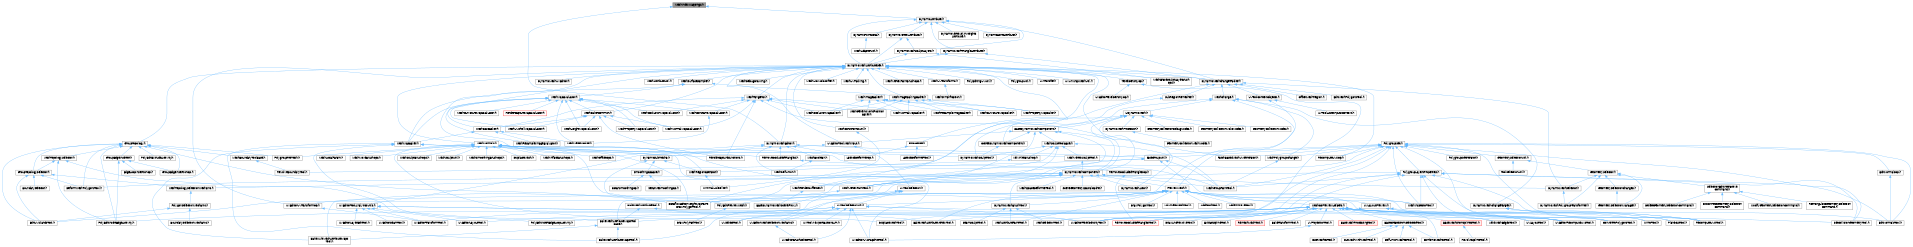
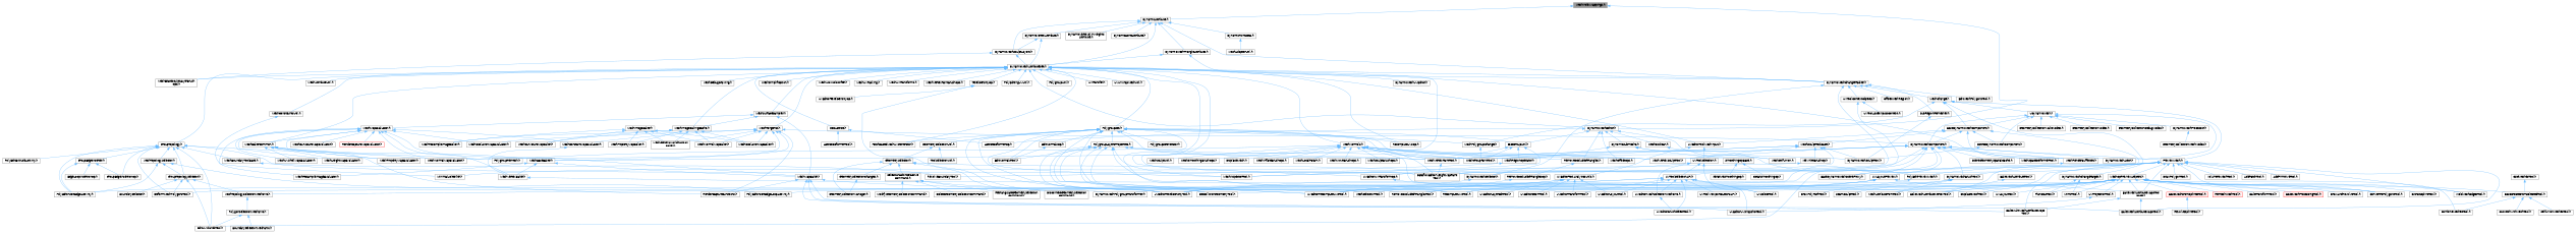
  digraph {
    node [color=grey40 fillcolor=white fontname=Helvetica fontsize=10 shape=box style=filled]
    edge [color=steelblue1 dir=back fontname=Helvetica fontsize=10 labelfontname=Helvetica labelfontsize=10 style=solid]
    n1 [color=gray40 fillcolor=grey60 fontcolor=black height=0.2 label="MeshIndexMappings.h" width=0.4]
    n2 [height=0.2 label="DynamicAttribute.h" width=0.4]
    n3 [height=0.2 label="DynamicMeshEditor.h" width=0.4]
    n4 [height=0.2 label="DynamicBoneAttribute.h" width=0.4]
    n5 [height=0.2 label="DynamicMeshAttributeSet.h" width=0.4]
    n6 [height=0.2 label="DynamicMeshChangeTracker.h" width=0.4]
    n7 [height=0.2 label="DynamicMeshSculptLayers.h" width=0.4]
    n8 [height=0.2 label="DynamicMeshTriangleAttribute.h" width=0.4]
    n9 [height=0.2 label="DynamicPointSet3.h" width=0.4]
    n10 [height=0.2 label="DynamicVertexAttribute.h" width=0.4]
    n11 [height=0.2 label="DynamicVertexSkinWeights\lAttribute.h" width=0.4]
    n12 [height=0.2 label="DynamicSubmesh3.h" width=0.4]
    n13 [height=0.2 label="FaceGroupUtil.h" width=0.4]
    n14 [height=0.2 label="LatticeDeformerOp.h" width=0.4]
    n15 [height=0.2 label="MeshBoolean.h" width=0.4]
    n16 [height=0.2 label="MeshSelfUnion.h" width=0.4]
    n17 [height=0.2 label="MeshOffsetOps.h" width=0.4]
    n18 [height=0.2 label="RemoveOccludedTriangles.h" width=0.4]
-   n19 [height=0.2 label="DataflowEditorWeightMapPaint\lDrawPolygonTool.h" width=0.4]
+   n19 [height=0.2 label="DataflowEditorWeightMapPaint\lTool.h" width=0.4]
    n20 [height=0.2 label="MeshRenderBufferSet.h" width=0.4]
    n21 [height=0.2 label="UVEditorToolMeshInput.h" width=0.4]
    n22 [height=0.2 label="UVEditorUVTransformOp.h" width=0.4]
    n23 [height=0.2 label="DynamicMeshUVEditor.h" width=0.4]
    n24 [height=0.2 label="FFDLattice.h" width=0.4]
    n25 [height=0.2 label="GroupTopology.h" width=0.4]
    n26 [height=0.2 label="MeshAttributeUtil.h" width=0.4]
    n27 [height=0.2 label="MeshBakerCommon.h" width=0.4]
    n28 [height=0.2 label="MeshBaseBaker.h" width=0.4]
    n29 [height=0.2 label="MeshConstraintsUtil.h" width=0.4]
    n30 [height=0.2 label="MeshDebugDrawing.h" width=0.4]
    n31 [height=0.2 label="MeshEraseSculptLayerBrush\lOps.h" width=0.4]
    n32 [height=0.2 label="MeshImageBakingCache.h" width=0.4]
    n33 [height=0.2 label="MeshNormals.h" width=0.4]
    n34 [height=0.2 label="MeshSimplification.h" width=0.4]
    n35 [height=0.2 label="MeshSurfaceSampler.h" width=0.4]
    n36 [height=0.2 label="MeshTangents.h" width=0.4]
    n37 [height=0.2 label="MeshUDIMClassifier.h" width=0.4]
    n38 [height=0.2 label="MeshUVPacking.h" width=0.4]
    n39 [height=0.2 label="MeshUVTransforms.h" width=0.4]
    n40 [height=0.2 label="MeshVertexPaintBrushOps.h" width=0.4]
    n41 [height=0.2 label="PatchBasedMeshUVGenerator.h" width=0.4]
    n42 [height=0.2 label="PolyEditingUVUtil.h" width=0.4]
    n43 [height=0.2 label="PolygroupSet.h" width=0.4]
    n44 [height=0.2 label="RecomputeUVsOp.h" width=0.4]
    n45 [height=0.2 label="PolygroupUtil.h" width=0.4]
    n46 [height=0.2 label="TexelDensityOp.h" width=0.4]
    n47 [height=0.2 label="UVTransfer.h" width=0.4]
    n48 [height=0.2 label="UVUnwrapMeshUtil.h" width=0.4]
    n49 [height=0.2 label="DynamicMeshSelector.h" width=0.4]
    n50 [height=0.2 label="EditMeshPolygonsTool.h" width=0.4]
    n51 [height=0.2 label="MeshChange.h" width=0.4]
    n52 [height=0.2 label="OffsetMeshRegion.h" width=0.4]
    n53 [height=0.2 label="SubRegionRemesher.h" width=0.4]
    n54 [height=0.2 label="UVToolContextObjects.h" width=0.4]
    n55 [height=0.2 label="MeshAdapterUtil.h" width=0.4]
    n56 [height=0.2 label="BaseDynamicMeshSceneProxy.h" width=0.4]
    n57 [height=0.2 label="UVEditorToolAnalyticsUtils.h" width=0.4]
    n58 [height=0.2 label="UVToolSelection.h" width=0.4]
    n59 [height=0.2 label="UVEditorTransformTool.h" width=0.4]
    n60 [height=0.2 label="LatticeDeformerTool.h" width=0.4]
    n61 [height=0.2 label="DeformMeshPolygonsTool.h" width=0.4]
    n62 [height=0.2 label="EditUVIslandsTool.h" width=0.4]
    n63 [height=0.2 label="PolyEditInsertEdgeActivity.h" width=0.4]
    n64 [height=0.2 label="GroupEdgeInserter.h" width=0.4]
    n65 [height=0.2 label="GroupEdgeInsertionOp.h" width=0.4]
    n66 [height=0.2 label="GroupTopologySelector.h" width=0.4]
    n67 [height=0.2 label="MeshBoundaryToolBase.h" width=0.4]
    n68 [height=0.2 label="MeshTopologySelector.h" width=0.4]
    n69 [height=0.2 label="PolyEditExtrudeActivity.h" width=0.4]
    n70 [height=0.2 label="PolygroupRemesh.h" width=0.4]
    n71 [height=0.2 label="RenderCaptureFunctions.h" width=0.4]
    n72 [height=0.2 label="MeshHeightMapEvaluator.h" width=0.4]
    n73 [height=0.2 label="MeshNormalMapEvaluator.h" width=0.4]
    n74 [height=0.2 label="MeshPropertyMapEvaluator.h" width=0.4]
    n75 [height=0.2 label="MeshUVShellMapEvaluator.h" width=0.4]
    n76 [height=0.2 label="MeshMapBaker.h" width=0.4]
    n77 [height=0.2 label="MeshResampleImageEvaluator.h" width=0.4]
    n78 [height=0.2 label="MeshVertexBaker.h" width=0.4]
    n79 [height=0.2 label="MinimalHoleFiller.h" width=0.4]
    n80 [height=0.2 label="MeshCurvatureMapBaker.h" width=0.4]
    n81 [height=0.2 label="MeshGenericWorldPosition\lBaker.h" width=0.4]
    n82 [height=0.2 label="MeshNormalMapBaker.h" width=0.4]
    n83 [height=0.2 label="MeshOcclusionMapBaker.h" width=0.4]
    n84 [height=0.2 label="MeshPropertyMapBaker.h" width=0.4]
    n85 [height=0.2 label="MeshResampleImageBaker.h" width=0.4]
    n86 [height=0.2 label="MeshGroupPaintTool.h" width=0.4]
    n87 [height=0.2 label="MeshVertexPaintTool.h" width=0.4]
    n88 [height=0.2 label="MeshVertexSculptTool.h" width=0.4]
    n89 [height=0.2 label="DisplaceMeshTool.h" width=0.4]
    n90 [height=0.2 label="DynamicMeshSculptTool.h" width=0.4]
    n91 [height=0.2 label="MeshRegionOperator.h" width=0.4]
    n92 [height=0.2 label="DisplaceMesh.h" width=0.4]
    n93 [height=0.2 label="MeshInflateBrushOps.h" width=0.4]
    n94 [height=0.2 label="MeshLocalParam.h" width=0.4]
    n95 [height=0.2 label="MeshMoveBrushOps.h" width=0.4]
    n96 [height=0.2 label="MeshSculptBrushOps.h" width=0.4]
    n97 [height=0.2 label="MeshSculptUtil.h" width=0.4]
    n98 [height=0.2 label="MeshSmoothingBrushOps.h" width=0.4]
    n99 [height=0.2 label="MeshMapEvaluator.h" width=0.4]
    n100 [height=0.2 label="DynamicMeshComponent.h" width=0.4]
    n101 [height=0.2 label="MeshConstantMapEvaluator.h" width=0.4]
    n102 [height=0.2 label="MeshOcclusionMapEvaluator.h" width=0.4]
    n103 [height=0.2 label="MeshPolygroupChange.h" width=0.4]
    n104 [height=0.2 label="MeshSelectionTool.h" width=0.4]
    n105 [height=0.2 label="MeshInspectorTool.h" width=0.4]
    n106 [height=0.2 label="EditNormalsTool.h" width=0.4]
    n107 [height=0.2 label="RecomputeUVsTool.h" width=0.4]
    n108 [height=0.2 label="SetCollisionGeometryTool.h" width=0.4]
    n109 [height=0.2 label="UVEditorRecomputeUVsTool.h" width=0.4]
    n110 [height=0.2 label="UVEditorTexelDensityTool.h" width=0.4]
    n111 [height=0.2 label="EditNormalsOp.h" width=0.4]
    n112 [height=0.2 label="GeometrySelectionUtil.h" width=0.4]
    n113 [height=0.2 label="PolygroupLayersProperties.h" width=0.4]
    n114 [height=0.2 label="PolygroupsGenerator.h" width=0.4]
    n115 [height=0.2 label="UVEditorTexelDensityOp.h" width=0.4]
    n116 [height=0.2 label="DynamicMeshPolygroupTransformer.h" width=0.4]
    n117 [height=0.2 label="BaseDynamicMeshComponent.h" width=0.4]
    n118 [height=0.2 label="PreviewMesh.h" width=0.4]
    n119 [height=0.2 label="DynamicMeshChangeTarget.h" width=0.4]
    n120 [height=0.2 label="UDynamicMesh.h" width=0.4]
    n121 [height=0.2 label="UVToolSelectionAPI.h" width=0.4]
    n122 [height=0.2 label="UVToolAssetInputsContext.h" width=0.4]
    n123 [height=0.2 label="MeshSculptToolBase.h" width=0.4]
    n124 [height=0.2 label="OctreeDynamicMeshComponent.h" width=0.4]
    n125 [height=0.2 label="DynamicMeshBrushTool.h" width=0.4]
    n126 [height=0.2 label="MeshAttributePaintTool.h" width=0.4]
    n127 [height=0.2 label="AddPatchTool.h" width=0.4]
    n128 [height=0.2 label="AddPrimitiveTool.h" width=0.4]
    n129 [height=0.2 label="BakeMeshAttributeMapsTool.h" width=0.4]
    n130 [height=0.2 label="BakeMeshAttributeMapsTool\lBase.h" width=0.4]
    n131 [height=0.2 label="BakeMultiMeshAttributeMaps\lTool.h" width=0.4]
    n132 [height=0.2 label="BakeMeshAttributeVertexTool.h" width=0.4]
    n133 [height=0.2 label="ConvertToPolygonsTool.h" width=0.4]
    n134 [height=0.2 label="DrawPolygonTool.h" width=0.4]
    n135 [height=0.2 label="MeshOpPreviewHelpers.h" width=0.4]
    n136 [height=0.2 label="WeldMeshEdgesTool.h" width=0.4]
    n137 [height=0.2 label="PolyEditPreviewMesh.h" width=0.4]
    n138 [height=0.2 label="UVLayoutPreview.h" width=0.4]
    n139 [height=0.2 label="VolumeToMeshTool.h" width=0.4]
    n140 [height=0.2 label="MirrorTool.h" width=0.4]
    n141 [height=0.2 label="PlaneCutTool.h" width=0.4]
    n142 [height=0.2 label="DynamicMeshActor.h" width=0.4]
    n143 [height=0.2 label="DynamicMeshProcessor.h" width=0.4]
    n144 [height=0.2 label="GeometryCollectionDebugNodes.h" width=0.4]
    n145 [height=0.2 label="GeometryCollectionMakeNodes.h" width=0.4]
    n146 [height=0.2 label="GeometryCollectionNodes.h" width=0.4]
    n147 [height=0.2 label="MeshSpaceDeformerTool.h" width=0.4]
    n148 [height=0.2 label="MeshTopologySelectionMechanic.h" width=0.4]
    n149 [height=0.2 label="SceneGeometrySpatialCache.h" width=0.4]
    n150 [height=0.2 label="KelvinletBrushOp.h" width=0.4]
    n151 [height=0.2 label="SeamSculptTool.h" width=0.4]
    n152 [height=0.2 label="PolygonSelectionMechanic.h" width=0.4]
    n153 [height=0.2 label="BoundarySelectionMechanic.h" width=0.4]
    n154 [height=0.2 label="BakeMeshAttributeTool.h" width=0.4]
    n155 [height=0.2 label="BakeTransformTool.h" width=0.4]
    n156 [height=0.2 label="BaseCreateFromSelectedTool.h" width=0.4]
    n157 [height=0.2 label="CombineMeshesTool.h" width=0.4]
    n158 [color=red fillcolor="#FFF0F0" height=0.2 label="BaseMeshFromSplinesTool.h" width=0.4]
    n159 [color=red fillcolor="#FFF0F0" height=0.2 label="BaseMeshProcessingTool.h" width=0.4]
    n160 [height=0.2 label="DrawAndRevolveTool.h" width=0.4]
    n161 [height=0.2 label="ExtractSplineTool.h" width=0.4]
    n162 [height=0.2 label="PolyEditInsertEdgeLoopActivity.h" width=0.4]
    n163 [color=red fillcolor="#FFF0F0" height=0.2 label="RemeshMeshTool.h" width=0.4]
-   n164 [color=red height=0.2 label="RemoveOccludedTrianglesTool.h" width=0.4]
+   n164 [height=0.2 label="RemoveOccludedTrianglesTool.h" width=0.4]
    n165 [height=0.2 label="UVLayoutTool.h" width=0.4]
    n166 [height=0.2 label="UVProjectionTool.h" width=0.4]
    n167 [height=0.2 label="DrawPolyPathTool.h" width=0.4]
    n168 [height=0.2 label="CSGMeshesTool.h" width=0.4]
    n169 [height=0.2 label="CutMeshWithMeshTool.h" width=0.4]
    n170 [height=0.2 label="SelfUnionMeshesTool.h" width=0.4]
    n171 [height=0.2 label="RevolveSplineTool.h" width=0.4]
    n172 [height=0.2 label="RevolveBoundaryTool.h" width=0.4]
    n173 [height=0.2 label="UVEditorUVSnapshotTool.h" width=0.4]
    n174 [height=0.2 label="UVEditorLayerEditTool.h" width=0.4]
    n175 [height=0.2 label="UVEditorLayoutTool.h" width=0.4]
    n176 [height=0.2 label="UVEditorSeamTool.h" width=0.4]
    n177 [height=0.2 label="UVEditorMeshSelectionMechanic.h" width=0.4]
    n178 [height=0.2 label="UVSelectTool.h" width=0.4]
    n179 [height=0.2 label="UVEditorBrushSelectTool.h" width=0.4]
    n180 [height=0.2 label="UVToolViewportButtonsAPI.h" width=0.4]
    n181 [height=0.2 label="GeometryCollectionMeshNodes.h" width=0.4]
    n182 [height=0.2 label="SmoothingOpBase.h" width=0.4]
    n183 [height=0.2 label="RemoveOccludedTrianglesOp.h" width=0.4]
    n184 [height=0.2 label="CotanSmoothingOp.h" width=0.4]
    n185 [height=0.2 label="IterativeSmoothingOp.h" width=0.4]
    n186 [height=0.2 label="EdgeLoopInsertionOp.h" width=0.4]
    n187 [height=0.2 label="BoundarySelector.h" width=0.4]
    n188 [height=0.2 label="MeshImageBaker.h" width=0.4]
    n189 [height=0.2 label="MeshCurvatureMapEvaluator.h" width=0.4]
    n190 [color=red height=0.2 label="RenderCaptureMapEvaluator.h" width=0.4]
    n191 [height=0.2 label="GeometrySelector.h" width=0.4]
    n192 [height=0.2 label="ToolSelectionUtil.h" width=0.4]
    n193 [height=0.2 label="GeometrySelectionChanges.h" width=0.4]
    n194 [height=0.2 label="GeometrySelectionManager.h" width=0.4]
    n195 [height=0.2 label="SelectionEditInteractive\lCommand.h" width=0.4]
    n196 [height=0.2 label="DeleteGeometrySelectionCommand.h" width=0.4]
    n197 [height=0.2 label="DisconnectGeometrySelection\lCommand.h" width=0.4]
    n198 [height=0.2 label="ModifyGeometrySelectionCommand.h" width=0.4]
    n199 [height=0.2 label="RetriangulateGeometrySelection\lCommand.h" width=0.4]
    n1 -> n2
    n1 -> n3
    n2 -> n4
    n2 -> n5
    n2 -> n6
    n2 -> n7
    n2 -> n8
    n2 -> n9
    n2 -> n10
    n2 -> n11
    n3 -> n12
    n3 -> n13
    n3 -> n14
    n3 -> n15
    n3 -> n16
    n3 -> n17
    n3 -> n18
    n5 -> n3
    n5 -> n6
    n5 -> n19
    n5 -> n20
    n5 -> n21
    n5 -> n22
    n5 -> n23
    n5 -> n24
    n5 -> n25
    n5 -> n26
    n5 -> n27
    n5 -> n28
    n5 -> n29
    n5 -> n30
    n5 -> n31
    n5 -> n32
    n5 -> n33
-   n39 -> n34
+   n5 -> n34
    n5 -> n35
    n5 -> n36
    n5 -> n37
    n5 -> n38
    n5 -> n39
    n5 -> n40
    n5 -> n41
    n5 -> n42
+   n5 -> n43
    n5 -> n44
    n5 -> n45
    n5 -> n46
    n5 -> n47
    n5 -> n48
    n6 -> n19
    n6 -> n49
    n6 -> n50
    n6 -> n51
    n6 -> n52
    n6 -> n53
    n6 -> n54
    n7 -> n5
    n7 -> n31
    n8 -> n5
    n8 -> n6
    n9 -> n55
    n10 -> n5
    n10 -> n7
    n12 -> n91
    n12 -> n137
    n12 -> n182
    n13 -> n86
    n13 -> n87
    n13 -> n91
    n13 -> n105
    n15 -> n16
    n18 -> n183
    n20 -> n56
    n21 -> n57
    n21 -> n58
    n22 -> n59
    n24 -> n14
    n24 -> n60
    n25 -> n19
    n25 -> n61
    n25 -> n62
    n25 -> n63
    n25 -> n64
    n25 -> n65
    n25 -> n66
    n25 -> n67
    n25 -> n68
    n25 -> n69
    n25 -> n70
    n27 -> n28
    n27 -> n71
    n27 -> n72
    n27 -> n73
    n27 -> n74
    n27 -> n75
    n28 -> n76
    n28 -> n77
    n28 -> n78
    n29 -> n79
    n32 -> n80
    n32 -> n81
    n32 -> n82
    n32 -> n83
    n32 -> n84
    n32 -> n85
    n33 -> n17
    n33 -> n18
    n33 -> n19
    n33 -> n70
    n33 -> n86
    n33 -> n87
    n33 -> n88
    n33 -> n89
    n33 -> n90
    n33 -> n91
    n33 -> n92
    n33 -> n93
    n33 -> n94
    n33 -> n95
    n33 -> n96
    n33 -> n97
    n33 -> n98
    n35 -> n32
    n35 -> n76
    n35 -> n99
    n36 -> n28
    n36 -> n71
    n36 -> n73
    n36 -> n81
    n36 -> n82
    n36 -> n83
    n36 -> n100
    n36 -> n101
    n36 -> n102
    n43 -> n13
    n43 -> n41
    n43 -> n44
    n43 -> n86
    n43 -> n87
    n43 -> n88
    n43 -> n103
    n43 -> n104
    n43 -> n105
    n43 -> n106
    n43 -> n107
    n43 -> n108
    n43 -> n109
    n43 -> n110
    n43 -> n111
    n43 -> n112
    n43 -> n113
    n43 -> n114
    n46 -> n110
    n46 -> n115
    n49 -> n116
    n51 -> n103
    n51 -> n117
    n51 -> n118
    n51 -> n119
    n51 -> n120
    n53 -> n90
    n54 -> n121
    n54 -> n122
    n57 -> n59
    n57 -> n109
    n57 -> n110
    n57 -> n174
    n57 -> n175
    n57 -> n176
    n58 -> n22
    n58 -> n121
    n58 -> n177
    n58 -> n178
    n64 -> n63
    n64 -> n65
    n64 -> n186
    n66 -> n61
    n66 -> n62
    n66 -> n148
    n66 -> n187
    n67 -> n172
    n68 -> n63
    n68 -> n66
    n68 -> n162
    n76 -> n71
    n76 -> n129
    n76 -> n130
    n76 -> n131
    n76 -> n173
+   n78 -> n132
    n87 -> n19
    n91 -> n79
    n99 -> n27
    n99 -> n72
    n99 -> n73
    n99 -> n74
    n99 -> n75
    n99 -> n76
    n99 -> n77
    n99 -> n78
    n99 -> n101
    n99 -> n102
    n99 -> n189
    n99 -> n190
    n100 -> n19
    n100 -> n20
    n100 -> n49
    n100 -> n61
    n100 -> n62
    n100 -> n86
    n100 -> n87
-   n88 -> n100
+   n100 -> n88
    n100 -> n118
    n100 -> n125
    n100 -> n142
    n100 -> n147
    n100 -> n148
    n100 -> n149
    n101 -> n78
    n103 -> n86
    n111 -> n106
    n112 -> n191
    n112 -> n192
    n113 -> n86
    n113 -> n87
    n113 -> n105
    n113 -> n106
    n113 -> n107
    n113 -> n108
    n113 -> n109
    n113 -> n110
    n113 -> n133
    n113 -> n164
    n117 -> n20
    n117 -> n21
    n117 -> n56
    n117 -> n100
    n117 -> n123
    n117 -> n124
    n118 -> n105
    n118 -> n125
    n118 -> n126
    n118 -> n127
    n118 -> n128
    n118 -> n129
    n118 -> n130
    n118 -> n131
    n118 -> n132
    n118 -> n133
    n118 -> n134
    n118 -> n135
    n118 -> n136
    n118 -> n137
    n118 -> n138
    n118 -> n139
    n119 -> n140
    n119 -> n141
    n120 -> n100
    n120 -> n117
    n120 -> n124
    n120 -> n142
    n120 -> n143
    n120 -> n144
    n120 -> n145
    n120 -> n146
    n121 -> n59
    n121 -> n109
    n121 -> n110
    n121 -> n173
    n121 -> n175
    n121 -> n177
    n121 -> n178
    n121 -> n179
    n121 -> n180
    n123 -> n19
    n123 -> n86
    n123 -> n87
    n123 -> n88
    n123 -> n90
    n123 -> n150
    n124 -> n90
    n125 -> n104
    n125 -> n126
    n125 -> n151
    n130 -> n129
    n130 -> n131
    n135 -> n63
    n135 -> n89
-   n135 -> n106
    n135 -> n107
    n135 -> n108
    n135 -> n130
    n135 -> n132
    n135 -> n133
    n135 -> n136
    n135 -> n140
    n135 -> n141
    n135 -> n155
    n135 -> n156
    n135 -> n157
    n135 -> n158
    n135 -> n159
    n135 -> n160
    n135 -> n161
    n135 -> n162
    n135 -> n163
    n135 -> n164
    n135 -> n165
    n135 -> n166
    n137 -> n167
    n138 -> n107
    n138 -> n109
    n138 -> n110
    n138 -> n165
    n143 -> n181
    n148 -> n152
    n150 -> n172
    n152 -> n62
    n152 -> n153
-   n154 -> n130
    n154 -> n132
    n156 -> n157
-   n156 -> n168
+   n168 -> n156
    n156 -> n169
    n156 -> n170
    n158 -> n171
    n166 -> n173
    n177 -> n179
    n182 -> n184
    n182 -> n185
    n183 -> n164
    n188 -> n80
    n188 -> n81
    n188 -> n82
    n188 -> n83
    n188 -> n84
    n188 -> n85
    n191 -> n49
    n191 -> n116
    n191 -> n193
    n191 -> n194
    n191 -> n195
    n193 -> n194
    n195 -> n196
    n195 -> n197
    n195 -> n198
    n195 -> n199
  }
